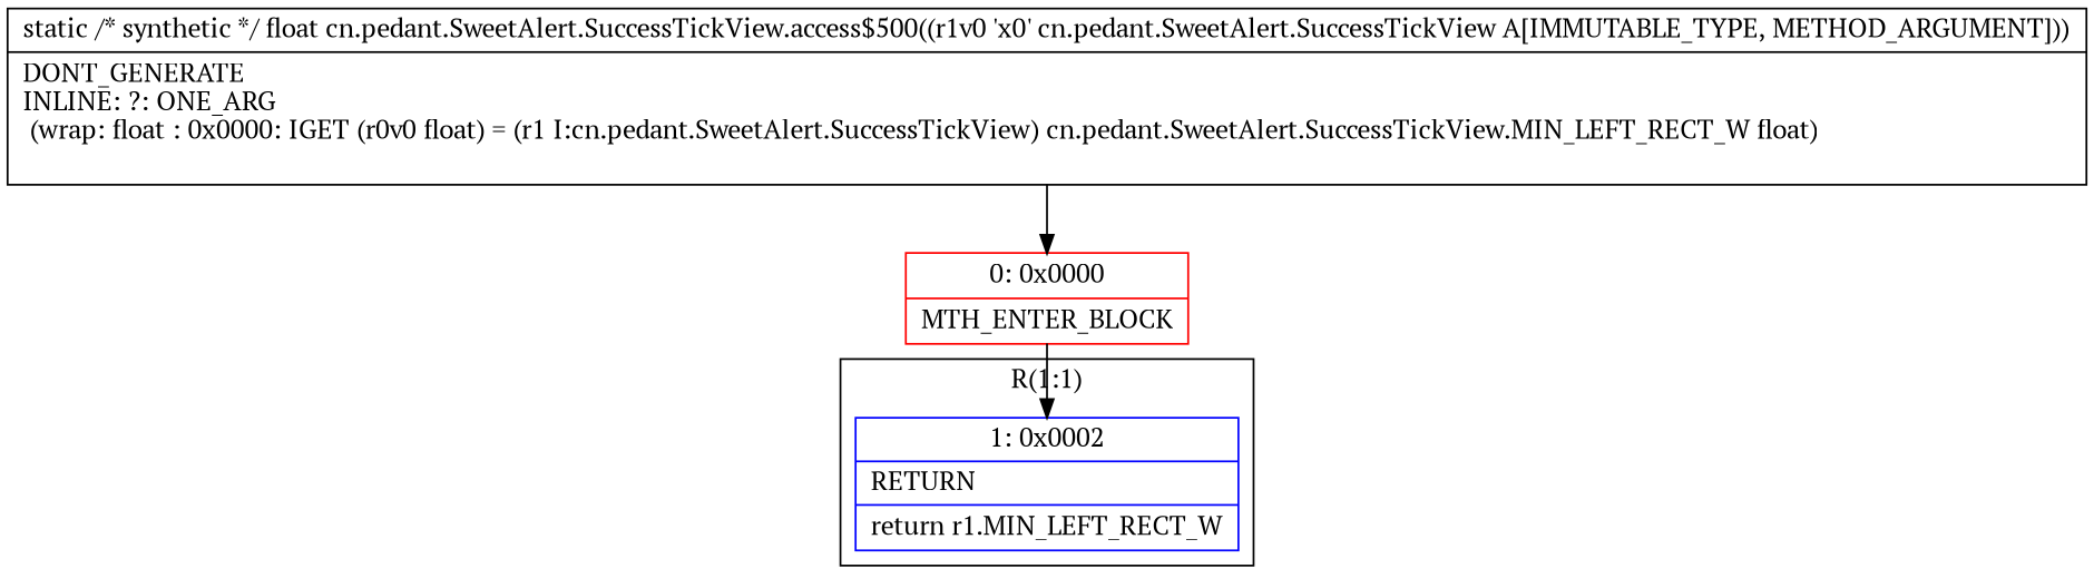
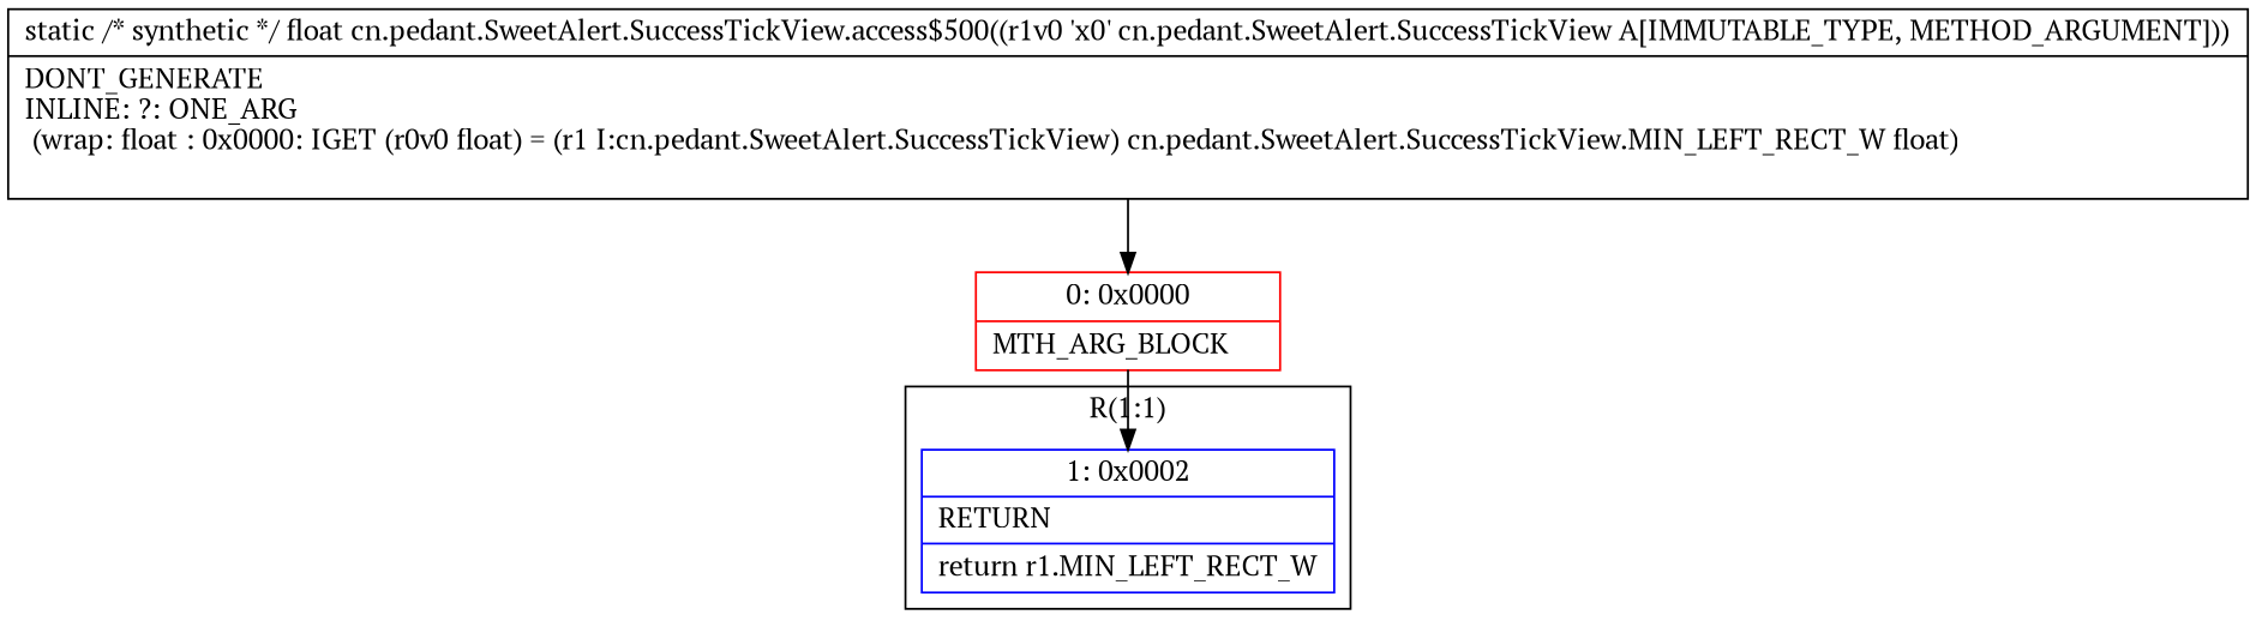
  digraph {
    fontname="PT Serif"
    node [shape=record fontname="PT Serif"]
    edge [fontname="PT Serif"]
    n1 [color=blue label="{1\:\ 0x0002|RETURN\l|return r1.MIN_LEFT_RECT_W\l}"]
-   n2 [color=red label="{0\:\ 0x0000|MTH_ENTER_BLOCK\l}"]
+   n2 [color=red label="{0\:\ 0x0000|MTH_ARG_BLOCK\l}"]
    n3 [label="{static \/* synthetic *\/ float cn.pedant.SweetAlert.SuccessTickView.access$500((r1v0 'x0' cn.pedant.SweetAlert.SuccessTickView A[IMMUTABLE_TYPE, METHOD_ARGUMENT]))  | DONT_GENERATE\lINLINE: ?: ONE_ARG  \l  (wrap: float : 0x0000: IGET  (r0v0 float) = (r1 I:cn.pedant.SweetAlert.SuccessTickView) cn.pedant.SweetAlert.SuccessTickView.MIN_LEFT_RECT_W float)\l\l}"]
    subgraph cluster_1 {
      label="R(1:1)"
      n1
    }
    n2 -> n1
    n3 -> n2
  }
